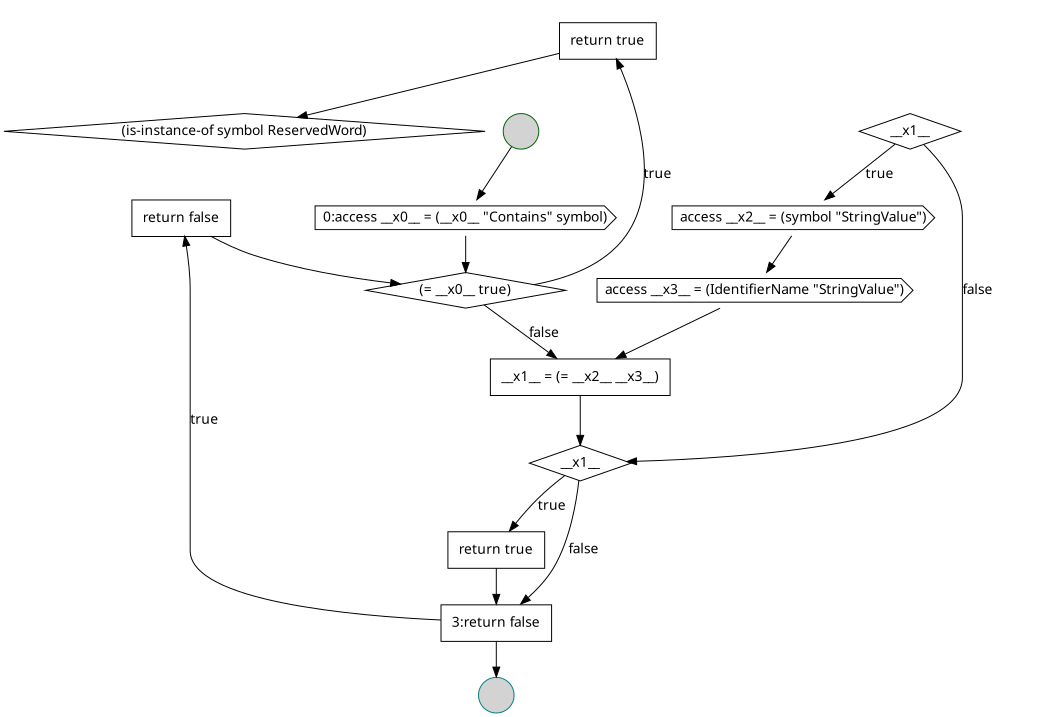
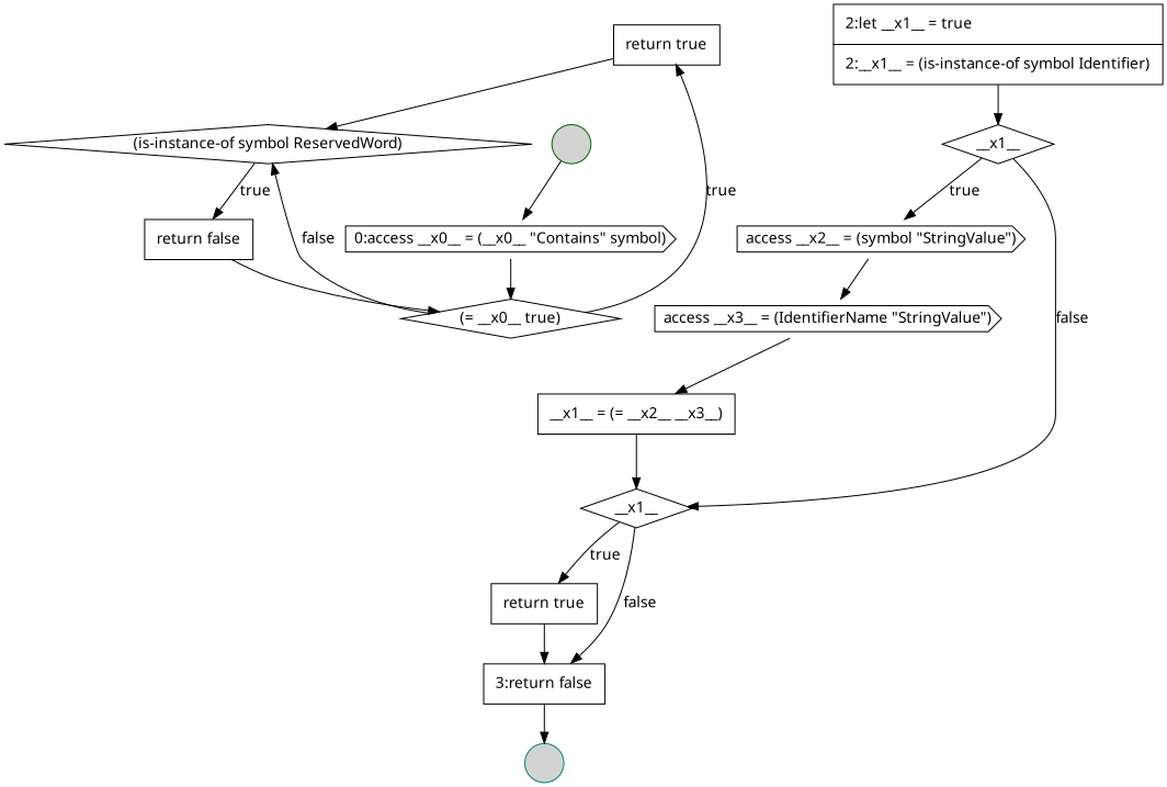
  digraph {
    fontname="Noto Sans"
    node [color=black fillcolor=white fontname="Noto Sans" shape=none style=filled]
    edge [color=black fontname="Noto Sans"]
    n1 [label=<<font color="black">     <table border="0" cellborder="1" cellspacing="0" cellpadding="10">       <tr><td align="left">return true</td></tr>     </table>   </font>> margin=0]
    n2 [label=<<font color="black">(is-instance-of symbol ReservedWord)</font>> shape=diamond]
    n3 [label=<<font color="black">     <table border="0" cellborder="1" cellspacing="0" cellpadding="10">       <tr><td align="left">return false</td></tr>     </table>   </font>> margin=0]
    n4 [label=<<font color="black">access __x2__ = (symbol &quot;StringValue&quot;)</font>> shape=cds]
    n5 [label=<<font color="black">access __x3__ = (IdentifierName &quot;StringValue&quot;)</font>> shape=cds]
    n6 [label=<<font color="black">     <table border="0" cellborder="1" cellspacing="0" cellpadding="10">       <tr><td align="left">__x1__ = (= __x2__ __x3__)</td></tr>     </table>   </font>> margin=0]
    n7 [label=<<font color="black">(= __x0__ true)</font>> shape=diamond]
+   n8 [label=<<font color="black">     <table border="0" cellborder="1" cellspacing="0" cellpadding="10">       <tr><td align="left">2:let __x1__ = true</td></tr>       <tr><td align="left">2:__x1__ = (is-instance-of symbol Identifier)</td></tr>     </table>   </font>> margin=0]
    n9 [label=<<font color="black">__x1__</font>> shape=diamond]
    n10 [label=<<font color="black">0:access __x0__ = (__x0__ &quot;Contains&quot; symbol)</font>> shape=cds]
    n11 [label=<<font color="black">     <table border="0" cellborder="1" cellspacing="0" cellpadding="10">       <tr><td align="left">3:return false</td></tr>     </table>   </font>> margin=0]
    n12 [color=teal fillcolor=lightgrey label=" " shape=circle]
    n13 [color=darkgreen fillcolor=lightgrey label=" " shape=circle]
    n14 [label=<<font color="black">__x1__</font>> shape=diamond]
    n15 [label=<<font color="black">     <table border="0" cellborder="1" cellspacing="0" cellpadding="10">       <tr><td align="left">return true</td></tr>     </table>   </font>> margin=0]
    n1 -> n2
-   n11 -> n3 [label=<<font color="black">true</font>>]
+   n2 -> n3 [label=<<font color="black">true</font>>]
    n3 -> n7
    n4 -> n5
    n5 -> n6
    n6 -> n14
    n7 -> n1 [label=<<font color="black">true</font>>]
-   n7 -> n6 [label=<<font color="black">false</font>>]
+   n7 -> n2 [label=<<font color="black">false</font>>]
+   n8 -> n9
    n9 -> n4 [label=<<font color="black">true</font>>]
    n9 -> n14 [label=<<font color="black">false</font>>]
    n10 -> n7
    n11 -> n12
    n13 -> n10
    n14 -> n11 [label=<<font color="black">false</font>>]
    n14 -> n15 [label=<<font color="black">true</font>>]
    n15 -> n11
  }
